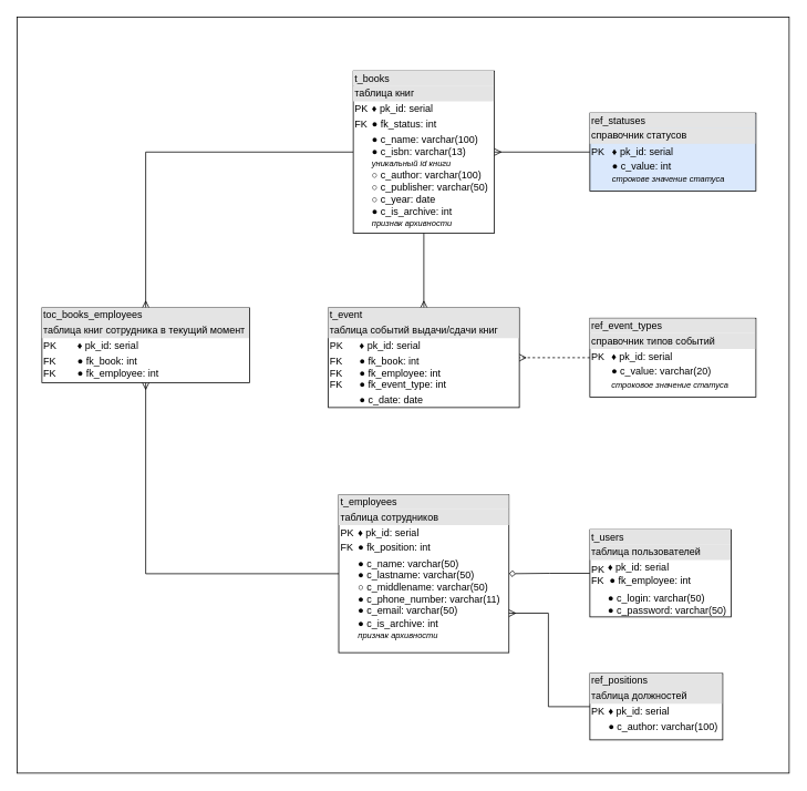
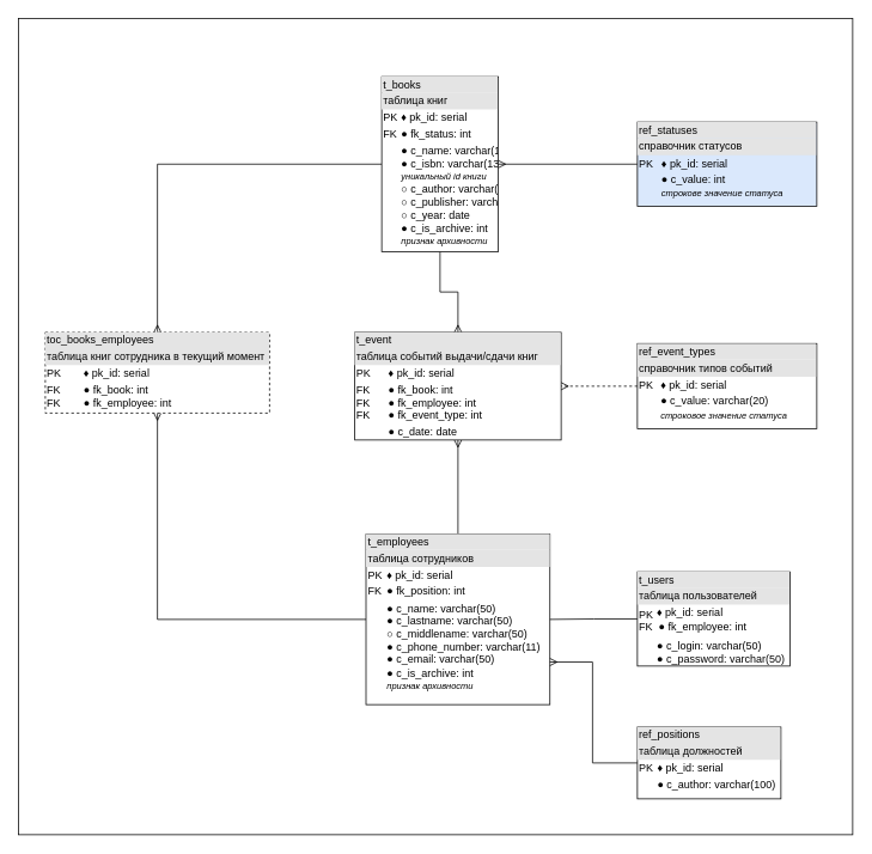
  <mxCell id="0" />
  <mxCell id="1" parent="0" />
  <mxCell id="2" value="" style="rounded=0;whiteSpace=wrap;html=1;startSize=26;" parent="1" vertex="1"><mxGeometry x="20" y="20" width="930" height="910" as="geometry" /></mxCell>
  <mxCell id="3" style="edgeStyle=orthogonalEdgeStyle;rounded=0;orthogonalLoop=1;jettySize=auto;html=1;exitX=0.5;exitY=1;exitDx=0;exitDy=0;entryX=0.5;entryY=0;entryDx=0;entryDy=0;endArrow=ERmany;endFill=0;" parent="1" source="5" target="11" edge="1"><mxGeometry relative="1" as="geometry" /></mxCell>
  <mxCell id="4" style="edgeStyle=orthogonalEdgeStyle;rounded=0;orthogonalLoop=1;jettySize=auto;html=1;exitX=0;exitY=0.5;exitDx=0;exitDy=0;entryX=0.5;entryY=0;entryDx=0;entryDy=0;endArrow=ERmany;endFill=0;endSize=6;" parent="1" source="5" target="18" edge="1"><mxGeometry relative="1" as="geometry" /></mxCell>
- <mxCell id="5" value="&lt;div style=&quot;box-sizing: border-box ; width: 100% ; background: #e4e4e4 ; padding: 2px&quot;&gt;t_books&lt;/div&gt;&lt;div style=&quot;box-sizing: border-box ; width: 100% ; background: #e4e4e4 ; padding: 2px&quot;&gt;таблица книг&lt;/div&gt;&lt;table style=&quot;width: 100% ; font-size: 1em&quot; cellpadding=&quot;2&quot; cellspacing=&quot;0&quot;&gt;&lt;tbody&gt;&lt;tr&gt;&lt;td&gt;PK&lt;/td&gt;&lt;td&gt;♦ pk_id: serial&lt;/td&gt;&lt;/tr&gt;&lt;tr&gt;&lt;td&gt;FK&lt;br&gt;&lt;/td&gt;&lt;td&gt;● fk_status: int&lt;br&gt;&lt;/td&gt;&lt;/tr&gt;&lt;tr&gt;&lt;td&gt;&lt;/td&gt;&lt;td&gt;● c_name: varchar(100)&lt;br&gt;● c_isbn: varchar(13)&lt;br&gt;&lt;span style=&quot;font-size: 10px&quot;&gt;&lt;i&gt;уникальный id книги&lt;/i&gt;&lt;/span&gt;&lt;br&gt;○&amp;nbsp;c_author: varchar(100)&lt;br&gt;○&amp;nbsp;c_publisher: varchar(50)&lt;br&gt;○&amp;nbsp;c_year: date&lt;br&gt;● c_is_archive: int&lt;br&gt;&lt;i&gt;&lt;font style=&quot;font-size: 10px&quot;&gt;признак архивности&lt;/font&gt;&lt;/i&gt;&lt;/td&gt;&lt;/tr&gt;&lt;/tbody&gt;&lt;/table&gt;" style="verticalAlign=top;align=left;overflow=fill;html=1;" parent="1" vertex="1"><mxGeometry x="425" y="85" width="170" height="195" as="geometry" /></mxCell>
+ <mxCell id="5" value="&lt;div style=&quot;box-sizing: border-box ; width: 100% ; background: #e4e4e4 ; padding: 2px&quot;&gt;t_books&lt;/div&gt;&lt;div style=&quot;box-sizing: border-box ; width: 100% ; background: #e4e4e4 ; padding: 2px&quot;&gt;таблица книг&lt;/div&gt;&lt;table style=&quot;width: 100% ; font-size: 1em&quot; cellpadding=&quot;2&quot; cellspacing=&quot;0&quot;&gt;&lt;tbody&gt;&lt;tr&gt;&lt;td&gt;PK&lt;/td&gt;&lt;td&gt;♦ pk_id: serial&lt;/td&gt;&lt;/tr&gt;&lt;tr&gt;&lt;td&gt;FK&lt;br&gt;&lt;/td&gt;&lt;td&gt;● fk_status: int&lt;br&gt;&lt;/td&gt;&lt;/tr&gt;&lt;tr&gt;&lt;td&gt;&lt;/td&gt;&lt;td&gt;● c_name: varchar(100)&lt;br&gt;● c_isbn: varchar(13)&lt;br&gt;&lt;span style=&quot;font-size: 10px&quot;&gt;&lt;i&gt;уникальный id книги&lt;/i&gt;&lt;/span&gt;&lt;br&gt;○&amp;nbsp;c_author: varchar(100)&lt;br&gt;○&amp;nbsp;c_publisher: varchar(50)&lt;br&gt;○&amp;nbsp;c_year: date&lt;br&gt;● c_is_archive: int&lt;br&gt;&lt;i&gt;&lt;font style=&quot;font-size: 10px&quot;&gt;признак архивности&lt;/font&gt;&lt;/i&gt;&lt;/td&gt;&lt;/tr&gt;&lt;/tbody&gt;&lt;/table&gt;" style="verticalAlign=top;align=left;overflow=fill;html=1;" parent="1" vertex="1"><mxGeometry x="425" y="85" width="130" height="195" as="geometry" /></mxCell>
  <mxCell id="6" style="edgeStyle=orthogonalEdgeStyle;rounded=0;orthogonalLoop=1;jettySize=auto;html=1;exitX=0;exitY=0.5;exitDx=0;exitDy=0;endArrow=ERmany;endFill=0;entryX=1;entryY=0.5;entryDx=0;entryDy=0;" parent="1" source="7" target="5" edge="1"><mxGeometry relative="1" as="geometry"><mxPoint x="640" y="230" as="targetPoint" /></mxGeometry></mxCell>
  <mxCell id="7" value="&lt;div style=&quot;box-sizing: border-box ; width: 100% ; background: #e4e4e4 ; padding: 2px&quot;&gt;ref_statuses&lt;/div&gt;&lt;div style=&quot;box-sizing: border-box ; width: 100% ; background: #e4e4e4 ; padding: 2px&quot;&gt;справочник статусов&lt;/div&gt;&lt;table style=&quot;width: 100% ; font-size: 1em&quot; cellpadding=&quot;2&quot; cellspacing=&quot;0&quot;&gt;&lt;tbody&gt;&lt;tr&gt;&lt;td&gt;PK&lt;/td&gt;&lt;td&gt;♦ pk_id: serial&lt;/td&gt;&lt;/tr&gt;&lt;tr&gt;&lt;td&gt;&lt;/td&gt;&lt;td&gt;● c_value: int&lt;br&gt;&lt;span style=&quot;font-size: 10px&quot;&gt;&lt;i&gt;строкове значение статуса&lt;/i&gt;&lt;/span&gt;&lt;/td&gt;&lt;/tr&gt;&lt;/tbody&gt;&lt;/table&gt;" style="verticalAlign=top;align=left;overflow=fill;html=1;fillColor=#dae8fc;" parent="1" vertex="1"><mxGeometry x="710" y="135.63" width="200" height="93.75" as="geometry" /></mxCell>
+ <mxCell id="8" style="edgeStyle=orthogonalEdgeStyle;rounded=0;orthogonalLoop=1;jettySize=auto;html=1;exitX=0.5;exitY=0;exitDx=0;exitDy=0;entryX=0.5;entryY=1;entryDx=0;entryDy=0;endArrow=ERmany;endFill=0;" parent="1" source="10" target="11" edge="1"><mxGeometry relative="1" as="geometry" /></mxCell>
  <mxCell id="9" style="edgeStyle=orthogonalEdgeStyle;rounded=0;orthogonalLoop=1;jettySize=auto;html=1;exitX=0;exitY=0.5;exitDx=0;exitDy=0;entryX=0.5;entryY=1;entryDx=0;entryDy=0;endArrow=ERmany;endFill=0;endSize=6;" parent="1" source="10" target="18" edge="1"><mxGeometry relative="1" as="geometry" /></mxCell>
  <mxCell id="10" value="&lt;div style=&quot;box-sizing: border-box ; width: 100% ; background: #e4e4e4 ; padding: 2px&quot;&gt;t_employees&lt;/div&gt;&lt;div style=&quot;box-sizing: border-box ; width: 100% ; background: #e4e4e4 ; padding: 2px&quot;&gt;таблица сотрудников&lt;/div&gt;&lt;table style=&quot;width: 100% ; font-size: 1em&quot; cellpadding=&quot;2&quot; cellspacing=&quot;0&quot;&gt;&lt;tbody&gt;&lt;tr&gt;&lt;td&gt;PK&lt;/td&gt;&lt;td&gt;♦ pk_id: serial&lt;/td&gt;&lt;/tr&gt;&lt;tr&gt;&lt;td&gt;FK&lt;br&gt;&lt;/td&gt;&lt;td&gt;● fk_position: int&lt;/td&gt;&lt;/tr&gt;&lt;tr&gt;&lt;td&gt;&lt;/td&gt;&lt;td&gt;● c_name: varchar(50)&lt;br&gt;● c_lastname: varchar(50)&lt;br&gt;○ c_middlename: varchar(50)&lt;br&gt;● c_phone_number: varchar(11)&lt;br&gt;● c_email: varchar(50)&lt;br&gt;● c_is_archive: int&lt;br&gt;&lt;i&gt;&lt;font style=&quot;font-size: 10px&quot;&gt;признак архивности&lt;/font&gt;&lt;/i&gt;&lt;br&gt;&lt;/td&gt;&lt;/tr&gt;&lt;/tbody&gt;&lt;/table&gt;" style="verticalAlign=top;align=left;overflow=fill;html=1;" parent="1" vertex="1"><mxGeometry x="407.5" y="595" width="205" height="190" as="geometry" /></mxCell>
  <mxCell id="11" value="&lt;div style=&quot;box-sizing: border-box ; width: 100% ; background: #e4e4e4 ; padding: 2px&quot;&gt;t_event&lt;/div&gt;&lt;div style=&quot;box-sizing: border-box ; width: 100% ; background: #e4e4e4 ; padding: 2px&quot;&gt;таблица событий выдачи/сдачи книг&lt;/div&gt;&lt;table style=&quot;width: 100% ; font-size: 1em&quot; cellpadding=&quot;2&quot; cellspacing=&quot;0&quot;&gt;&lt;tbody&gt;&lt;tr&gt;&lt;td&gt;PK&lt;/td&gt;&lt;td&gt;♦ pk_id: serial&lt;/td&gt;&lt;/tr&gt;&lt;tr&gt;&lt;td&gt;FK&lt;br&gt;FK&lt;br&gt;FK&lt;/td&gt;&lt;td&gt;●&amp;nbsp;fk_book: int&lt;br&gt;● fk_employee: int&lt;br&gt;● fk_event_type: int&lt;/td&gt;&lt;/tr&gt;&lt;tr&gt;&lt;td&gt;&lt;/td&gt;&lt;td&gt;● c_date: date&lt;br&gt;&lt;/td&gt;&lt;/tr&gt;&lt;/tbody&gt;&lt;/table&gt;" style="verticalAlign=top;align=left;overflow=fill;html=1;" parent="1" vertex="1"><mxGeometry x="395" y="370" width="230" height="120" as="geometry" /></mxCell>
- <mxCell id="12" style="edgeStyle=orthogonalEdgeStyle;rounded=0;orthogonalLoop=1;jettySize=auto;html=1;exitX=0;exitY=0.5;exitDx=0;exitDy=0;entryX=1;entryY=0.5;entryDx=0;entryDy=0;endArrow=diamond;endFill=0;" parent="1" source="13" target="10" edge="1"><mxGeometry relative="1" as="geometry" /></mxCell>
+ <mxCell id="12" style="edgeStyle=orthogonalEdgeStyle;rounded=0;orthogonalLoop=1;jettySize=auto;html=1;exitX=0;exitY=0.5;exitDx=0;exitDy=0;entryX=1;entryY=0.5;entryDx=0;entryDy=0;endArrow=none;endFill=0;" parent="1" source="13" target="10" edge="1"><mxGeometry relative="1" as="geometry" /></mxCell>
  <mxCell id="13" value="&lt;div style=&quot;box-sizing: border-box ; width: 100% ; background: #e4e4e4 ; padding: 2px&quot;&gt;t_users&lt;/div&gt;&lt;div style=&quot;box-sizing: border-box ; width: 100% ; background: #e4e4e4 ; padding: 2px&quot;&gt;таблица пользователей&lt;/div&gt;&lt;table style=&quot;width: 100% ; font-size: 1em&quot; cellpadding=&quot;2&quot; cellspacing=&quot;0&quot;&gt;&lt;tbody&gt;&lt;tr&gt;&lt;td&gt;PK&lt;br&gt;FK&lt;/td&gt;&lt;td&gt;♦ pk_id: serial&lt;br&gt;&lt;table cellpadding=&quot;2&quot; cellspacing=&quot;0&quot; style=&quot;font-size: 1em ; width: 205px&quot;&gt;&lt;tbody&gt;&lt;tr&gt;&lt;td&gt;● fk_employee: int&lt;/td&gt;&lt;/tr&gt;&lt;/tbody&gt;&lt;/table&gt;&lt;/td&gt;&lt;/tr&gt;&lt;tr&gt;&lt;td&gt;&lt;/td&gt;&lt;td&gt;● c_login: varchar(50)&lt;br&gt;● c_password: varchar(50)&lt;br&gt;&lt;/td&gt;&lt;/tr&gt;&lt;/tbody&gt;&lt;/table&gt;" style="verticalAlign=top;align=left;overflow=fill;html=1;" parent="1" vertex="1"><mxGeometry x="710" y="637" width="170" height="105" as="geometry" /></mxCell>
  <mxCell id="14" value="&lt;div style=&quot;box-sizing: border-box ; width: 100% ; background: #e4e4e4 ; padding: 2px&quot;&gt;ref_positions&lt;/div&gt;&lt;div style=&quot;box-sizing: border-box ; width: 100% ; background: #e4e4e4 ; padding: 2px&quot;&gt;таблица должностей&lt;/div&gt;&lt;table style=&quot;width: 100% ; font-size: 1em&quot; cellpadding=&quot;2&quot; cellspacing=&quot;0&quot;&gt;&lt;tbody&gt;&lt;tr&gt;&lt;td&gt;PK&lt;/td&gt;&lt;td&gt;♦ pk_id: serial&lt;/td&gt;&lt;/tr&gt;&lt;tr&gt;&lt;td&gt;&lt;/td&gt;&lt;td&gt;● c_author: varchar(100)&lt;br&gt;&lt;/td&gt;&lt;/tr&gt;&lt;/tbody&gt;&lt;/table&gt;" style="verticalAlign=top;align=left;overflow=fill;html=1;" parent="1" vertex="1"><mxGeometry x="710" y="810" width="160" height="80" as="geometry" /></mxCell>
  <mxCell id="15" style="edgeStyle=orthogonalEdgeStyle;rounded=0;orthogonalLoop=1;jettySize=auto;html=1;endArrow=ERmany;endFill=0;exitX=0;exitY=0.5;exitDx=0;exitDy=0;entryX=1;entryY=0.75;entryDx=0;entryDy=0;" parent="1" source="14" target="10" edge="1"><mxGeometry relative="1" as="geometry"><mxPoint x="640" y="780" as="sourcePoint" /><mxPoint x="620" y="738" as="targetPoint" /><Array as="points"><mxPoint x="660" y="850" /><mxPoint x="660" y="738" /></Array></mxGeometry></mxCell>
  <mxCell id="16" value="&lt;div style=&quot;box-sizing: border-box ; width: 100% ; background: #e4e4e4 ; padding: 2px&quot;&gt;ref_event_types&lt;/div&gt;&lt;div style=&quot;box-sizing: border-box ; width: 100% ; background: #e4e4e4 ; padding: 2px&quot;&gt;справочник типов событий&lt;/div&gt;&lt;table style=&quot;width: 100% ; font-size: 1em&quot; cellpadding=&quot;2&quot; cellspacing=&quot;0&quot;&gt;&lt;tbody&gt;&lt;tr&gt;&lt;td&gt;PK&lt;/td&gt;&lt;td&gt;♦ pk_id: serial&lt;/td&gt;&lt;/tr&gt;&lt;tr&gt;&lt;td&gt;&lt;/td&gt;&lt;td&gt;● c_value: varchar(20)&lt;br&gt;&lt;span style=&quot;font-size: 10px&quot;&gt;&lt;i&gt;строковое значение статуса&lt;/i&gt;&lt;/span&gt;&lt;/td&gt;&lt;/tr&gt;&lt;/tbody&gt;&lt;/table&gt;" style="verticalAlign=top;align=left;overflow=fill;html=1;" parent="1" vertex="1"><mxGeometry x="710" y="382.5" width="200" height="95" as="geometry" /></mxCell>
  <mxCell id="17" style="edgeStyle=orthogonalEdgeStyle;rounded=0;orthogonalLoop=1;jettySize=auto;html=1;exitX=0;exitY=0.5;exitDx=0;exitDy=0;entryX=1;entryY=0.5;entryDx=0;entryDy=0;endArrow=ERmany;endFill=0;dashed=1;" parent="1" source="16" target="11" edge="1"><mxGeometry relative="1" as="geometry"><mxPoint x="720" y="660" as="sourcePoint" /><mxPoint x="615" y="660" as="targetPoint" /></mxGeometry></mxCell>
- <mxCell id="18" value="&lt;div style=&quot;box-sizing: border-box ; width: 100% ; background: #e4e4e4 ; padding: 2px&quot;&gt;toc_books_employees&lt;/div&gt;&lt;div style=&quot;box-sizing: border-box ; width: 100% ; background: #e4e4e4 ; padding: 2px&quot;&gt;таблица книг сотрудника в текущий момент&lt;/div&gt;&lt;table style=&quot;width: 100% ; font-size: 1em&quot; cellpadding=&quot;2&quot; cellspacing=&quot;0&quot;&gt;&lt;tbody&gt;&lt;tr&gt;&lt;td&gt;PK&lt;/td&gt;&lt;td&gt;♦ pk_id: serial&lt;/td&gt;&lt;/tr&gt;&lt;tr&gt;&lt;td&gt;FK&lt;br&gt;FK&lt;br&gt;&lt;/td&gt;&lt;td&gt;●&amp;nbsp;fk_book: int&lt;br&gt;● fk_employee: int&lt;br&gt;&lt;/td&gt;&lt;/tr&gt;&lt;/tbody&gt;&lt;/table&gt;" style="verticalAlign=top;align=left;overflow=fill;html=1;" parent="1" vertex="1"><mxGeometry x="50" y="370" width="250" height="90" as="geometry" /></mxCell>
+ <mxCell id="18" value="&lt;div style=&quot;box-sizing: border-box ; width: 100% ; background: #e4e4e4 ; padding: 2px&quot;&gt;toc_books_employees&lt;/div&gt;&lt;div style=&quot;box-sizing: border-box ; width: 100% ; background: #e4e4e4 ; padding: 2px&quot;&gt;таблица книг сотрудника в текущий момент&lt;/div&gt;&lt;table style=&quot;width: 100% ; font-size: 1em&quot; cellpadding=&quot;2&quot; cellspacing=&quot;0&quot;&gt;&lt;tbody&gt;&lt;tr&gt;&lt;td&gt;PK&lt;/td&gt;&lt;td&gt;♦ pk_id: serial&lt;/td&gt;&lt;/tr&gt;&lt;tr&gt;&lt;td&gt;FK&lt;br&gt;FK&lt;br&gt;&lt;/td&gt;&lt;td&gt;●&amp;nbsp;fk_book: int&lt;br&gt;● fk_employee: int&lt;br&gt;&lt;/td&gt;&lt;/tr&gt;&lt;/tbody&gt;&lt;/table&gt;" style="verticalAlign=top;align=left;overflow=fill;html=1;dashed=1;" parent="1" vertex="1"><mxGeometry x="50" y="370" width="250" height="90" as="geometry" /></mxCell>
